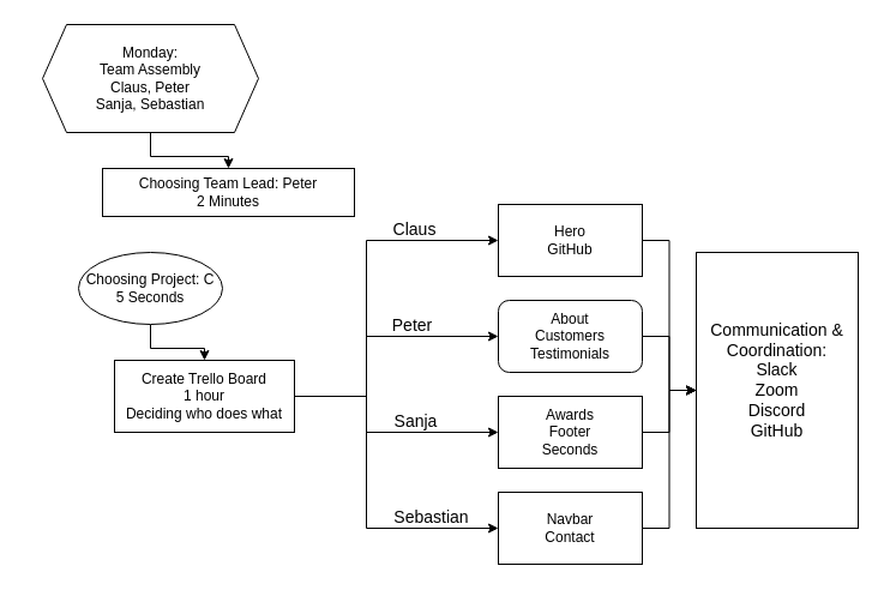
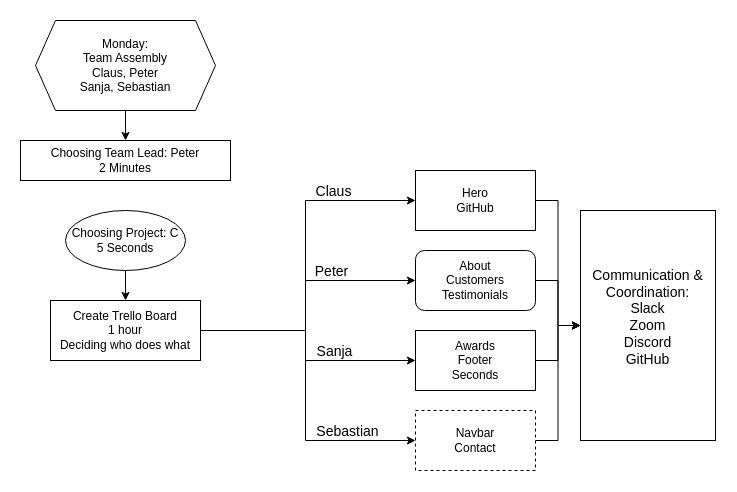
  <mxCell id="0" />
  <mxCell id="1" parent="0" />
  <mxCell id="2" style="edgeStyle=orthogonalEdgeStyle;rounded=0;orthogonalLoop=1;jettySize=auto;html=1;entryX=0.5;entryY=0;entryDx=0;entryDy=0;" edge="1" parent="1" source="3" target="4"><mxGeometry relative="1" as="geometry" /></mxCell>
  <mxCell id="3" value="Monday:&lt;br&gt;&lt;div&gt;Team Assembly&lt;/div&gt;&lt;div&gt;Claus, Peter&lt;/div&gt;&lt;div&gt;Sanja, Sebastian&lt;/div&gt;" style="shape=hexagon;perimeter=hexagonPerimeter2;whiteSpace=wrap;html=1;fixedSize=1;" vertex="1" parent="1"><mxGeometry x="35" y="20" width="180" height="90" as="geometry" /></mxCell>
- <mxCell id="4" value="&lt;div&gt;Choosing Team Lead: Peter&lt;/div&gt;&lt;div&gt;2 Minutes&lt;br&gt;&lt;/div&gt;" style="rounded=0;whiteSpace=wrap;html=1;" vertex="1" parent="1"><mxGeometry x="85" y="140" width="210" height="40" as="geometry" /></mxCell>
+ <mxCell id="4" value="&lt;div&gt;Choosing Team Lead: Peter&lt;/div&gt;&lt;div&gt;2 Minutes&lt;br&gt;&lt;/div&gt;" style="rounded=0;whiteSpace=wrap;html=1;" vertex="1" parent="1"><mxGeometry x="20" y="140" width="210" height="40" as="geometry" /></mxCell>
  <mxCell id="5" style="edgeStyle=orthogonalEdgeStyle;rounded=0;orthogonalLoop=1;jettySize=auto;html=1;entryX=0.5;entryY=0;entryDx=0;entryDy=0;" edge="1" parent="1" source="6" target="15"><mxGeometry relative="1" as="geometry" /></mxCell>
  <mxCell id="6" value="&lt;div&gt;Choosing Project: C&lt;/div&gt;&lt;div&gt;5 Seconds&lt;br&gt;&lt;/div&gt;" style="ellipse;whiteSpace=wrap;html=1;" vertex="1" parent="1"><mxGeometry x="65" y="210" width="120" height="60" as="geometry" /></mxCell>
  <mxCell id="7" value="" style="edgeStyle=orthogonalEdgeStyle;rounded=0;orthogonalLoop=1;jettySize=auto;html=1;" edge="1" parent="1" source="15" target="17"><mxGeometry relative="1" as="geometry"><Array as="points"><mxPoint x="305" y="330" /><mxPoint x="305" y="200" /></Array></mxGeometry></mxCell>
  <mxCell id="8" value="Claus" style="edgeLabel;html=1;align=center;verticalAlign=middle;resizable=0;points=[];spacingTop=0;horizontal=1;fontSize=14;spacingLeft=13;" vertex="1" connectable="0" parent="7"><mxGeometry x="0.442" relative="1" as="geometry"><mxPoint x="7" y="-10" as="offset" /></mxGeometry></mxCell>
  <mxCell id="9" value="&lt;div&gt;Peter&lt;/div&gt;" style="edgeLabel;html=1;align=center;verticalAlign=middle;resizable=0;points=[];spacingTop=0;horizontal=1;fontSize=14;spacingLeft=-12;" vertex="1" connectable="0" parent="7"><mxGeometry x="0.442" relative="1" as="geometry"><mxPoint x="17" y="70" as="offset" /></mxGeometry></mxCell>
  <mxCell id="10" value="Sanja" style="edgeLabel;html=1;align=center;verticalAlign=middle;resizable=0;points=[];spacingTop=0;horizontal=1;fontSize=14;spacingLeft=-6;" vertex="1" connectable="0" parent="7"><mxGeometry x="0.442" relative="1" as="geometry"><mxPoint x="17" y="150" as="offset" /></mxGeometry></mxCell>
  <mxCell id="11" value="&lt;div&gt;Sebastian&lt;/div&gt;" style="edgeLabel;html=1;align=center;verticalAlign=middle;resizable=0;points=[];spacingTop=0;horizontal=1;fontSize=14;" vertex="1" connectable="0" parent="7"><mxGeometry x="0.442" relative="1" as="geometry"><mxPoint x="27" y="230" as="offset" /></mxGeometry></mxCell>
  <mxCell id="12" value="" style="edgeStyle=orthogonalEdgeStyle;rounded=0;orthogonalLoop=1;jettySize=auto;html=1;" edge="1" parent="1" source="15" target="19"><mxGeometry relative="1" as="geometry"><Array as="points"><mxPoint x="305" y="330" /><mxPoint x="305" y="360" /></Array></mxGeometry></mxCell>
  <mxCell id="13" value="" style="edgeStyle=orthogonalEdgeStyle;rounded=0;orthogonalLoop=1;jettySize=auto;html=1;" edge="1" parent="1" source="15" target="21"><mxGeometry relative="1" as="geometry"><Array as="points"><mxPoint x="305" y="330" /><mxPoint x="305" y="440" /></Array></mxGeometry></mxCell>
  <mxCell id="14" value="" style="edgeStyle=orthogonalEdgeStyle;rounded=0;orthogonalLoop=1;jettySize=auto;html=1;" edge="1" parent="1" source="15" target="23"><mxGeometry relative="1" as="geometry"><Array as="points"><mxPoint x="305" y="330" /><mxPoint x="305" y="280" /></Array></mxGeometry></mxCell>
- <mxCell id="15" value="&lt;div&gt;Create Trello Board&lt;/div&gt;&lt;div&gt;1 hour&lt;/div&gt;&lt;div&gt;Deciding who does what&lt;br&gt;&lt;/div&gt;" style="rounded=0;whiteSpace=wrap;html=1;" vertex="1" parent="1"><mxGeometry x="95" y="300" width="150" height="60" as="geometry" /></mxCell>
+ <mxCell id="15" value="&lt;div&gt;Create Trello Board&lt;/div&gt;&lt;div&gt;1 hour&lt;/div&gt;&lt;div&gt;Deciding who does what&lt;br&gt;&lt;/div&gt;" style="rounded=0;whiteSpace=wrap;html=1;" vertex="1" parent="1"><mxGeometry x="50" y="300" width="150" height="60" as="geometry" /></mxCell>
  <mxCell id="16" value="" style="edgeStyle=orthogonalEdgeStyle;rounded=0;orthogonalLoop=1;jettySize=auto;html=1;fontSize=14;" edge="1" parent="1" source="17" target="24"><mxGeometry relative="1" as="geometry" /></mxCell>
  <mxCell id="17" value="Hero&lt;br&gt;GitHub" style="whiteSpace=wrap;html=1;rounded=0;" vertex="1" parent="1"><mxGeometry x="415" y="170" width="120" height="60" as="geometry" /></mxCell>
  <mxCell id="18" value="" style="edgeStyle=orthogonalEdgeStyle;rounded=0;orthogonalLoop=1;jettySize=auto;html=1;fontSize=14;" edge="1" parent="1" source="19" target="24"><mxGeometry relative="1" as="geometry" /></mxCell>
  <mxCell id="19" value="&lt;div&gt;Awards&lt;/div&gt;&lt;div&gt;Footer&lt;/div&gt;&lt;div&gt;Seconds&lt;br&gt;&lt;/div&gt;" style="whiteSpace=wrap;html=1;rounded=0;" vertex="1" parent="1"><mxGeometry x="415" y="330" width="120" height="60" as="geometry" /></mxCell>
  <mxCell id="20" value="" style="edgeStyle=orthogonalEdgeStyle;rounded=0;orthogonalLoop=1;jettySize=auto;html=1;fontSize=14;" edge="1" parent="1" source="21" target="24"><mxGeometry relative="1" as="geometry" /></mxCell>
- <mxCell id="21" value="&lt;div&gt;Navbar&lt;/div&gt;&lt;div&gt;Contact&lt;br&gt;&lt;/div&gt;" style="rounded=0;whiteSpace=wrap;html=1;" vertex="1" parent="1"><mxGeometry x="415" y="410" width="120" height="60" as="geometry" /></mxCell>
+ <mxCell id="21" value="&lt;div&gt;Navbar&lt;/div&gt;&lt;div&gt;Contact&lt;br&gt;&lt;/div&gt;" style="rounded=0;whiteSpace=wrap;html=1;dashed=1;" vertex="1" parent="1"><mxGeometry x="415" y="410" width="120" height="60" as="geometry" /></mxCell>
  <mxCell id="22" value="" style="edgeStyle=orthogonalEdgeStyle;rounded=0;orthogonalLoop=1;jettySize=auto;html=1;fontSize=14;" edge="1" parent="1" source="23" target="24"><mxGeometry relative="1" as="geometry" /></mxCell>
  <mxCell id="23" value="&lt;div&gt;About&lt;/div&gt;&lt;div&gt;Customers&lt;/div&gt;&lt;div&gt;Testimonials&lt;br&gt;&lt;/div&gt;" style="whiteSpace=wrap;html=1;rounded=1;" vertex="1" parent="1"><mxGeometry x="415" y="250" width="120" height="60" as="geometry" /></mxCell>
  <mxCell id="24" value="&lt;div&gt;Communication &amp;amp;&lt;/div&gt;&lt;div&gt;Coordination:&lt;/div&gt;&lt;div&gt;Slack&lt;br&gt;Zoom&lt;br&gt;Discord&lt;/div&gt;&lt;div&gt;GitHub&lt;br&gt;&lt;/div&gt;&lt;div&gt;&lt;br&gt;&lt;/div&gt;" style="rounded=0;whiteSpace=wrap;html=1;fontSize=14;" vertex="1" parent="1"><mxGeometry x="580" y="210" width="135" height="230" as="geometry" /></mxCell>
